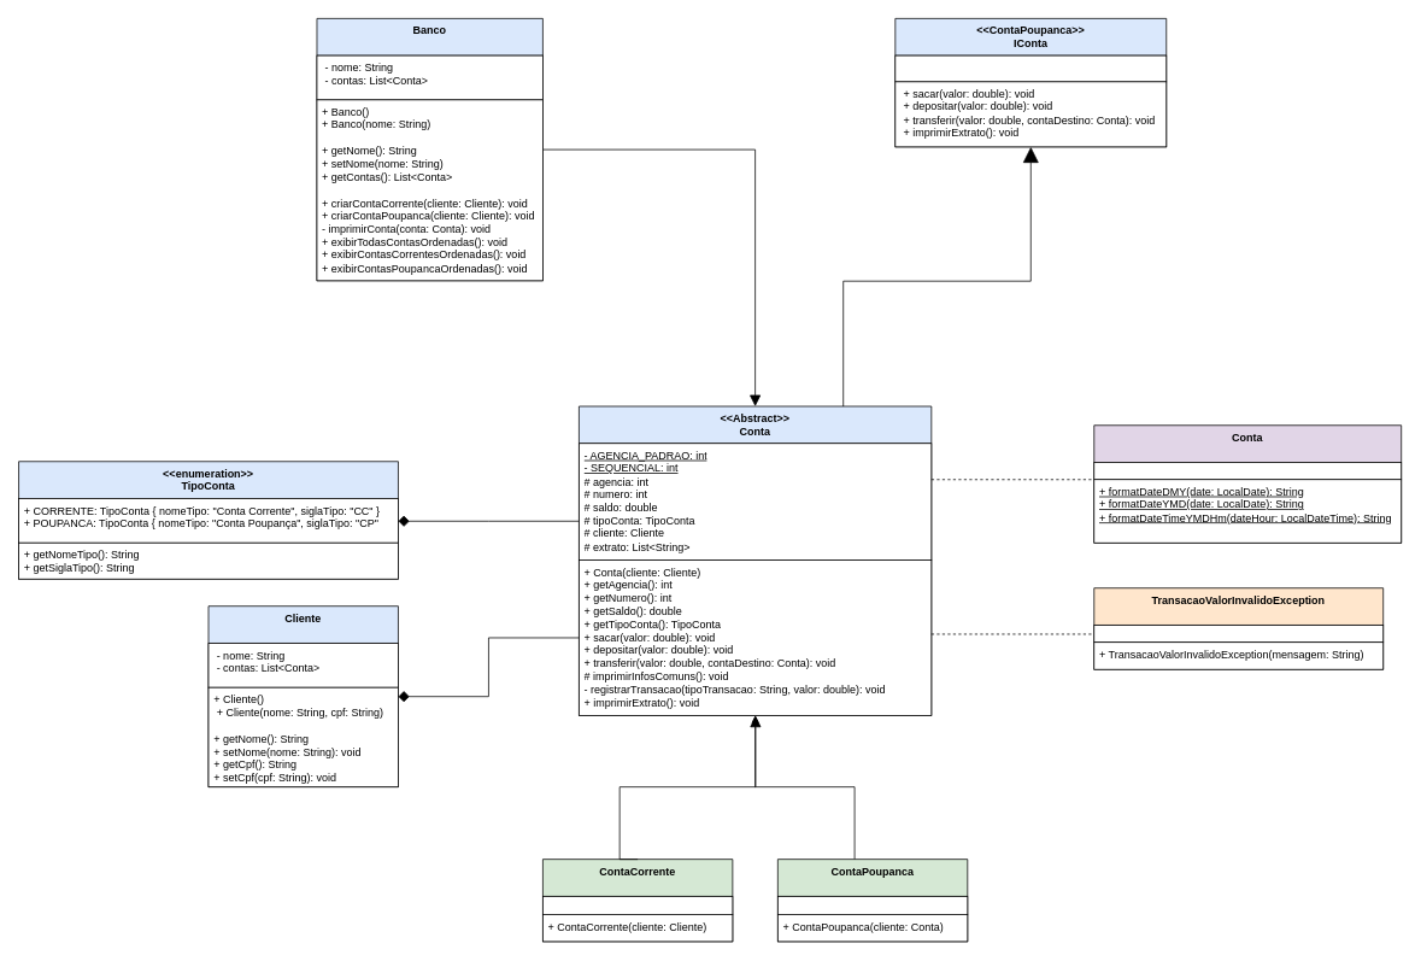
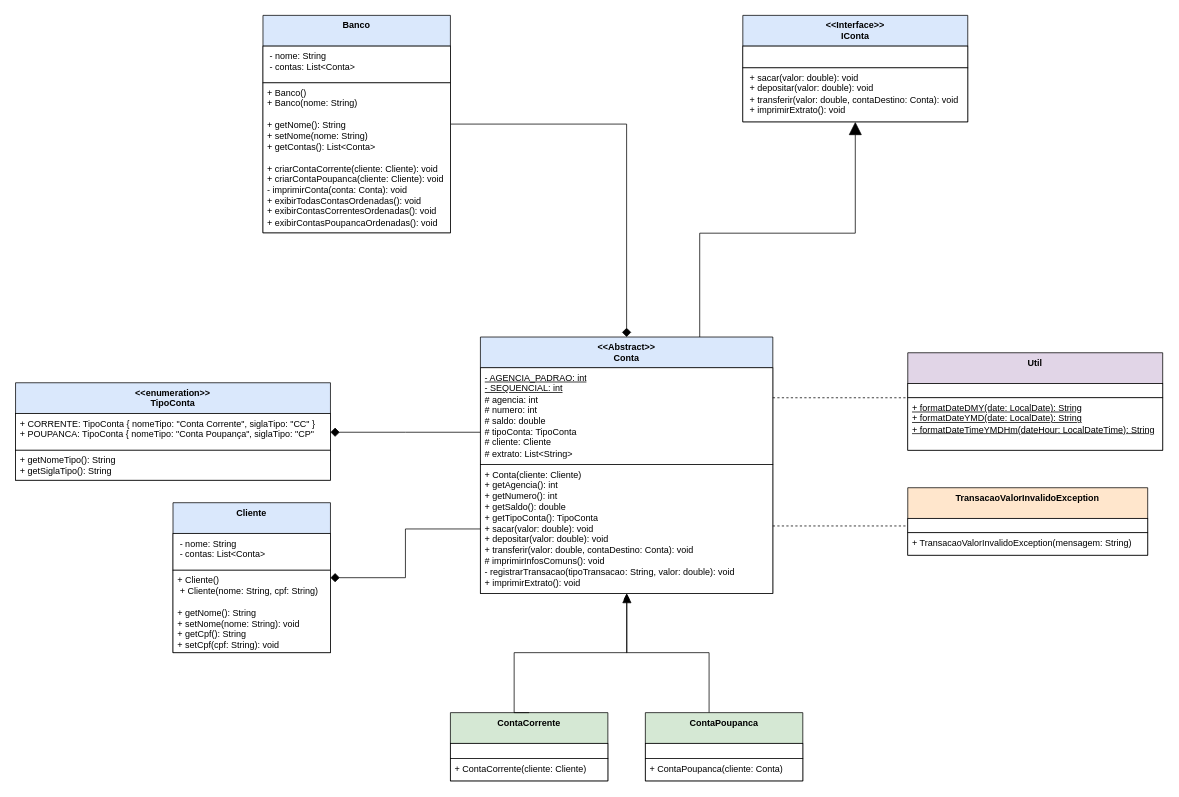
  <mxCell id="0" />
  <mxCell id="1" parent="0" />
  <mxCell id="2" style="edgeStyle=orthogonalEdgeStyle;rounded=0;orthogonalLoop=1;jettySize=auto;html=1;endArrow=block;endFill=1;endSize=15;startSize=10;exitX=0.75;exitY=0;exitDx=0;exitDy=0;" edge="1" parent="1" source="3" target="6"><mxGeometry relative="1" as="geometry" /></mxCell>
  <mxCell id="3" value="&amp;lt;&amp;lt;Abstract&amp;gt;&amp;gt;&lt;br&gt;Conta" style="swimlane;fontStyle=1;align=center;verticalAlign=top;childLayout=stackLayout;horizontal=1;startSize=41;horizontalStack=0;resizeParent=1;resizeParentMax=0;resizeLast=0;collapsible=1;marginBottom=0;whiteSpace=wrap;html=1;fillColor=#dae8fc;strokeColor=#000000;" vertex="1" parent="1"><mxGeometry x="640" y="449" width="390" height="342" as="geometry" /></mxCell>
  <mxCell id="4" value="&lt;u&gt;- AGENCIA_PADRAO: int&lt;br&gt;- SEQUENCIAL: int&lt;/u&gt;&lt;br&gt;# agencia: int&lt;br&gt;# numero: int&lt;div&gt;# saldo: double&lt;/div&gt;&lt;div&gt;# tipoConta: TipoConta&lt;br&gt;&lt;div&gt;# cliente: Cliente&lt;/div&gt;&lt;div&gt;# extrato: List&amp;lt;String&amp;gt;&lt;/div&gt;&lt;/div&gt;" style="text;strokeColor=#000000;fillColor=default;align=left;verticalAlign=top;spacingLeft=4;spacingRight=4;overflow=hidden;rotatable=0;points=[[0,0.5],[1,0.5]];portConstraint=eastwest;whiteSpace=wrap;html=1;" vertex="1" parent="3"><mxGeometry y="41" width="390" height="129" as="geometry" /></mxCell>
  <mxCell id="5" value="  + Conta(cliente: Cliente)&lt;br&gt;  + getAgencia(): int&lt;br&gt;  + getNumero(): int&lt;br&gt;  + getSaldo(): double&lt;br&gt;  + getTipoConta(): TipoConta&lt;br&gt;  + sacar(valor: double): void&lt;br&gt;  + depositar(valor: double): void&lt;br&gt;  + transferir(valor: double, contaDestino: Conta): void&lt;br&gt;# imprimirInfosComuns(): void&lt;br&gt;- registrarTransacao(tipoTransacao: String, valor: double): void&amp;nbsp;&lt;br&gt;  + imprimirExtrato(): void&lt;div&gt;&lt;br&gt;&lt;/div&gt;" style="text;strokeColor=#000000;fillColor=default;align=left;verticalAlign=top;spacingLeft=4;spacingRight=4;overflow=hidden;rotatable=0;points=[[0,0.5],[1,0.5]];portConstraint=eastwest;whiteSpace=wrap;html=1;" vertex="1" parent="3"><mxGeometry y="170" width="390" height="172" as="geometry" /></mxCell>
- <mxCell id="6" value="&amp;lt;&amp;lt;ContaPoupanca&amp;gt;&amp;gt;&lt;br&gt;IConta" style="swimlane;fontStyle=1;align=center;verticalAlign=top;childLayout=stackLayout;horizontal=1;startSize=41;horizontalStack=0;resizeParent=1;resizeParentMax=0;resizeLast=0;collapsible=1;marginBottom=0;whiteSpace=wrap;html=1;fillColor=#dae8fc;strokeColor=#000000;" vertex="1" parent="1"><mxGeometry x="990" y="20" width="300" height="142" as="geometry" /></mxCell>
+ <mxCell id="6" value="&amp;lt;&amp;lt;Interface&amp;gt;&amp;gt;&lt;br&gt;IConta" style="swimlane;fontStyle=1;align=center;verticalAlign=top;childLayout=stackLayout;horizontal=1;startSize=41;horizontalStack=0;resizeParent=1;resizeParentMax=0;resizeLast=0;collapsible=1;marginBottom=0;whiteSpace=wrap;html=1;fillColor=#dae8fc;strokeColor=#000000;" vertex="1" parent="1"><mxGeometry x="990" y="20" width="300" height="142" as="geometry" /></mxCell>
  <mxCell id="7" value="" style="text;strokeColor=#000000;fillColor=default;align=left;verticalAlign=top;spacingLeft=4;spacingRight=4;overflow=hidden;rotatable=0;points=[[0,0.5],[1,0.5]];portConstraint=eastwest;whiteSpace=wrap;html=1;" vertex="1" parent="6"><mxGeometry y="41" width="300" height="29" as="geometry" /></mxCell>
  <mxCell id="8" value="&lt;div&gt;&amp;nbsp;+ sacar(valor: double): void&amp;nbsp;&lt;/div&gt;&lt;div&gt;&amp;nbsp;+ depositar(valor: double): void&amp;nbsp;&lt;/div&gt;&lt;div&gt;&amp;nbsp;+ transferir(valor: double, contaDestino: Conta): void&amp;nbsp;&lt;/div&gt;&lt;div&gt;&amp;nbsp;+ imprimirExtrato(): void&lt;br&gt;&lt;/div&gt;" style="text;strokeColor=#000000;fillColor=default;align=left;verticalAlign=top;spacingLeft=4;spacingRight=4;overflow=hidden;rotatable=0;points=[[0,0.5],[1,0.5]];portConstraint=eastwest;whiteSpace=wrap;html=1;" vertex="1" parent="6"><mxGeometry y="70" width="300" height="72" as="geometry" /></mxCell>
  <mxCell id="9" value="&amp;lt;&amp;lt;enumeration&amp;gt;&amp;gt;&lt;br&gt;TipoConta" style="swimlane;fontStyle=1;align=center;verticalAlign=top;childLayout=stackLayout;horizontal=1;startSize=41;horizontalStack=0;resizeParent=1;resizeParentMax=0;resizeLast=0;collapsible=1;marginBottom=0;whiteSpace=wrap;html=1;fillColor=#dae8fc;strokeColor=#000000;" vertex="1" parent="1"><mxGeometry x="20" y="510" width="420" height="130" as="geometry" /></mxCell>
  <mxCell id="10" value="+ CORRENTE: TipoConta { nomeTipo: &quot;Conta Corrente&quot;, siglaTipo: &quot;CC&quot; }&lt;br&gt;  + POUPANCA: TipoConta { nomeTipo: &quot;Conta Poupança&quot;, siglaTipo: &quot;CP&quot;&amp;nbsp;" style="text;strokeColor=#000000;fillColor=default;align=left;verticalAlign=top;spacingLeft=4;spacingRight=4;overflow=hidden;rotatable=0;points=[[0,0.5],[1,0.5]];portConstraint=eastwest;whiteSpace=wrap;html=1;" vertex="1" parent="9"><mxGeometry y="41" width="420" height="49" as="geometry" /></mxCell>
  <mxCell id="11" value="&lt;div&gt;+ getNomeTipo(): String&amp;nbsp;&lt;/div&gt;&lt;div&gt;+ getSiglaTipo(): String&lt;br&gt;&lt;/div&gt;" style="text;strokeColor=#000000;fillColor=default;align=left;verticalAlign=top;spacingLeft=4;spacingRight=4;overflow=hidden;rotatable=0;points=[[0,0.5],[1,0.5]];portConstraint=eastwest;whiteSpace=wrap;html=1;" vertex="1" parent="9"><mxGeometry y="90" width="420" height="40" as="geometry" /></mxCell>
- <mxCell id="12" style="edgeStyle=orthogonalEdgeStyle;rounded=0;orthogonalLoop=1;jettySize=auto;html=1;entryX=0.5;entryY=0;entryDx=0;entryDy=0;endArrow=block;endFill=1;startSize=6;endSize=10;" edge="1" parent="1" source="13" target="3"><mxGeometry relative="1" as="geometry" /></mxCell>
+ <mxCell id="12" style="edgeStyle=orthogonalEdgeStyle;rounded=0;orthogonalLoop=1;jettySize=auto;html=1;entryX=0.5;entryY=0;entryDx=0;entryDy=0;endArrow=diamond;endFill=1;startSize=6;endSize=10;" edge="1" parent="1" source="13" target="3"><mxGeometry relative="1" as="geometry" /></mxCell>
  <mxCell id="13" value="Banco" style="swimlane;fontStyle=1;align=center;verticalAlign=top;childLayout=stackLayout;horizontal=1;startSize=41;horizontalStack=0;resizeParent=1;resizeParentMax=0;resizeLast=0;collapsible=1;marginBottom=0;whiteSpace=wrap;html=1;fillColor=#dae8fc;strokeColor=#000000;" vertex="1" parent="1"><mxGeometry x="350" y="20" width="250" height="290" as="geometry" /></mxCell>
  <mxCell id="14" value="&amp;nbsp;- nome: String&amp;nbsp;&lt;div&gt;&amp;nbsp;- contas: List&amp;lt;Conta&amp;gt;&lt;/div&gt;" style="text;strokeColor=#000000;fillColor=default;align=left;verticalAlign=top;spacingLeft=4;spacingRight=4;overflow=hidden;rotatable=0;points=[[0,0.5],[1,0.5]];portConstraint=eastwest;whiteSpace=wrap;html=1;" vertex="1" parent="13"><mxGeometry y="41" width="250" height="49" as="geometry" /></mxCell>
  <mxCell id="15" value="&lt;div&gt;+ Banco()&lt;br&gt;  + Banco(nome: String)&lt;br&gt;  &lt;br&gt;  + getNome(): String&lt;br&gt;  + setNome(nome: String)&lt;br&gt;  + getContas(): List&amp;lt;Conta&amp;gt;&lt;br&gt;&lt;br&gt;  + criarContaCorrente(cliente: Cliente): void&lt;br&gt;  + criarContaPoupanca(cliente: Cliente): void&lt;br&gt;- imprimirConta(conta: Conta): void&lt;br&gt;  + exibirTodasContasOrdenadas(): void&lt;br&gt;  + exibirContasCorrentesOrdenadas(): void&lt;br&gt;  + exibirContasPoupancaOrdenadas(): void&lt;br&gt;&lt;/div&gt;" style="text;strokeColor=#000000;fillColor=default;align=left;verticalAlign=top;spacingLeft=4;spacingRight=4;overflow=hidden;rotatable=0;points=[[0,0.5],[1,0.5]];portConstraint=eastwest;whiteSpace=wrap;html=1;" vertex="1" parent="13"><mxGeometry y="90" width="250" height="200" as="geometry" /></mxCell>
  <mxCell id="16" value="ContaCorrente" style="swimlane;fontStyle=1;align=center;verticalAlign=top;childLayout=stackLayout;horizontal=1;startSize=41;horizontalStack=0;resizeParent=1;resizeParentMax=0;resizeLast=0;collapsible=1;marginBottom=0;whiteSpace=wrap;html=1;fillColor=#d5e8d4;strokeColor=#000000;" vertex="1" parent="1"><mxGeometry x="600" y="950" width="210" height="91" as="geometry" /></mxCell>
  <mxCell id="17" value="" style="text;strokeColor=#000000;fillColor=default;align=left;verticalAlign=top;spacingLeft=4;spacingRight=4;overflow=hidden;rotatable=0;points=[[0,0.5],[1,0.5]];portConstraint=eastwest;whiteSpace=wrap;html=1;" vertex="1" parent="16"><mxGeometry y="41" width="210" height="20" as="geometry" /></mxCell>
  <mxCell id="18" value="&lt;div&gt;+ ContaCorrente(cliente: Cliente)&lt;br&gt;&lt;/div&gt;" style="text;strokeColor=#000000;fillColor=default;align=left;verticalAlign=top;spacingLeft=4;spacingRight=4;overflow=hidden;rotatable=0;points=[[0,0.5],[1,0.5]];portConstraint=eastwest;whiteSpace=wrap;html=1;" vertex="1" parent="16"><mxGeometry y="61" width="210" height="30" as="geometry" /></mxCell>
  <mxCell id="19" style="edgeStyle=orthogonalEdgeStyle;rounded=0;orthogonalLoop=1;jettySize=auto;html=1;entryX=0.5;entryY=1;entryDx=0;entryDy=0;endArrow=block;endFill=1;strokeColor=#000000;" edge="1" parent="1" source="20" target="3"><mxGeometry relative="1" as="geometry"><Array as="points"><mxPoint x="945" y="870" /><mxPoint x="835" y="870" /></Array></mxGeometry></mxCell>
  <mxCell id="20" value="ContaPoupanca" style="swimlane;fontStyle=1;align=center;verticalAlign=top;childLayout=stackLayout;horizontal=1;startSize=41;horizontalStack=0;resizeParent=1;resizeParentMax=0;resizeLast=0;collapsible=1;marginBottom=0;whiteSpace=wrap;html=1;fillColor=#d5e8d4;strokeColor=#000000;" vertex="1" parent="1"><mxGeometry x="860" y="950" width="210" height="91" as="geometry" /></mxCell>
  <mxCell id="21" value="" style="text;strokeColor=#000000;fillColor=default;align=left;verticalAlign=top;spacingLeft=4;spacingRight=4;overflow=hidden;rotatable=0;points=[[0,0.5],[1,0.5]];portConstraint=eastwest;whiteSpace=wrap;html=1;" vertex="1" parent="20"><mxGeometry y="41" width="210" height="20" as="geometry" /></mxCell>
  <mxCell id="22" value="&lt;div&gt;+ ContaPoupanca(cliente: Conta)&lt;br&gt;&lt;/div&gt;" style="text;strokeColor=#000000;fillColor=default;align=left;verticalAlign=top;spacingLeft=4;spacingRight=4;overflow=hidden;rotatable=0;points=[[0,0.5],[1,0.5]];portConstraint=eastwest;whiteSpace=wrap;html=1;" vertex="1" parent="20"><mxGeometry y="61" width="210" height="30" as="geometry" /></mxCell>
  <mxCell id="23" value="TransacaoValorInvalidoException" style="swimlane;fontStyle=1;align=center;verticalAlign=top;childLayout=stackLayout;horizontal=1;startSize=41;horizontalStack=0;resizeParent=1;resizeParentMax=0;resizeLast=0;collapsible=1;marginBottom=0;whiteSpace=wrap;html=1;fillColor=#ffe6cc;strokeColor=#000000;" vertex="1" parent="1"><mxGeometry x="1210" y="650" width="320" height="90" as="geometry" /></mxCell>
  <mxCell id="24" value="" style="text;strokeColor=#000000;fillColor=default;align=left;verticalAlign=top;spacingLeft=4;spacingRight=4;overflow=hidden;rotatable=0;points=[[0,0.5],[1,0.5]];portConstraint=eastwest;whiteSpace=wrap;html=1;" vertex="1" parent="23"><mxGeometry y="41" width="320" height="19" as="geometry" /></mxCell>
  <mxCell id="25" value="&lt;div&gt;+ TransacaoValorInvalidoException(mensagem: String)&lt;br&gt;&lt;/div&gt;" style="text;strokeColor=#000000;fillColor=default;align=left;verticalAlign=top;spacingLeft=4;spacingRight=4;overflow=hidden;rotatable=0;points=[[0,0.5],[1,0.5]];portConstraint=eastwest;whiteSpace=wrap;html=1;" vertex="1" parent="23"><mxGeometry y="60" width="320" height="30" as="geometry" /></mxCell>
- <mxCell id="26" value="Conta" style="swimlane;fontStyle=1;align=center;verticalAlign=top;childLayout=stackLayout;horizontal=1;startSize=41;horizontalStack=0;resizeParent=1;resizeParentMax=0;resizeLast=0;collapsible=1;marginBottom=0;whiteSpace=wrap;html=1;fillColor=#e1d5e7;strokeColor=#000000;" vertex="1" parent="1"><mxGeometry x="1210" y="470" width="340" height="130" as="geometry" /></mxCell>
+ <mxCell id="26" value="Util" style="swimlane;fontStyle=1;align=center;verticalAlign=top;childLayout=stackLayout;horizontal=1;startSize=41;horizontalStack=0;resizeParent=1;resizeParentMax=0;resizeLast=0;collapsible=1;marginBottom=0;whiteSpace=wrap;html=1;fillColor=#e1d5e7;strokeColor=#000000;" vertex="1" parent="1"><mxGeometry x="1210" y="470" width="340" height="130" as="geometry" /></mxCell>
  <mxCell id="27" value="" style="text;strokeColor=#000000;fillColor=default;align=left;verticalAlign=top;spacingLeft=4;spacingRight=4;overflow=hidden;rotatable=0;points=[[0,0.5],[1,0.5]];portConstraint=eastwest;whiteSpace=wrap;html=1;" vertex="1" parent="26"><mxGeometry y="41" width="340" height="19" as="geometry" /></mxCell>
  <mxCell id="28" value="&lt;div&gt;&lt;u&gt;  + formatDateDMY(date: LocalDate): String&lt;br&gt;  + formatDateYMD(date: LocalDate): String&lt;br&gt;  + formatDateTimeYMDHm(dateHour: LocalDateTime): String&lt;/u&gt;&lt;br&gt;&lt;/div&gt;" style="text;strokeColor=#000000;fillColor=default;align=left;verticalAlign=top;spacingLeft=4;spacingRight=4;overflow=hidden;rotatable=0;points=[[0,0.5],[1,0.5]];portConstraint=eastwest;whiteSpace=wrap;html=1;" vertex="1" parent="26"><mxGeometry y="60" width="340" height="70" as="geometry" /></mxCell>
  <mxCell id="29" style="edgeStyle=orthogonalEdgeStyle;rounded=0;orthogonalLoop=1;jettySize=auto;html=1;endArrow=block;endFill=1;exitX=0.5;exitY=0;exitDx=0;exitDy=0;entryX=0.501;entryY=1.002;entryDx=0;entryDy=0;entryPerimeter=0;strokeColor=#000000;startSize=10;endSize=10;" edge="1" parent="1" source="16" target="5"><mxGeometry relative="1" as="geometry"><mxPoint x="835" y="800" as="targetPoint" /><Array as="points"><mxPoint x="685" y="870" /><mxPoint x="835" y="870" /></Array></mxGeometry></mxCell>
  <mxCell id="30" value="Cliente" style="swimlane;fontStyle=1;align=center;verticalAlign=top;childLayout=stackLayout;horizontal=1;startSize=41;horizontalStack=0;resizeParent=1;resizeParentMax=0;resizeLast=0;collapsible=1;marginBottom=0;whiteSpace=wrap;html=1;fillColor=#dae8fc;strokeColor=#000000;" vertex="1" parent="1"><mxGeometry x="230" y="670" width="210" height="200" as="geometry" /></mxCell>
  <mxCell id="31" value="&amp;nbsp;- nome: String&amp;nbsp;&lt;div&gt;&amp;nbsp;- contas: List&amp;lt;Conta&amp;gt;&lt;/div&gt;" style="text;strokeColor=#000000;fillColor=default;align=left;verticalAlign=top;spacingLeft=4;spacingRight=4;overflow=hidden;rotatable=0;points=[[0,0.5],[1,0.5]];portConstraint=eastwest;whiteSpace=wrap;html=1;" vertex="1" parent="30"><mxGeometry y="41" width="210" height="49" as="geometry" /></mxCell>
  <mxCell id="32" value="&lt;div&gt;+ Cliente()&amp;nbsp;&lt;/div&gt;&lt;div&gt;&amp;nbsp;+ Cliente(nome: String, cpf: String)&amp;nbsp;&lt;/div&gt;&lt;div&gt;&lt;br&gt;&lt;/div&gt;&lt;div&gt;+ getNome(): String&amp;nbsp;&lt;/div&gt;&lt;div&gt;+ setNome(nome: String): void&amp;nbsp;&lt;/div&gt;&lt;div&gt;+ getCpf(): String&amp;nbsp;&lt;/div&gt;&lt;div&gt;+ setCpf(cpf: String): void&lt;br&gt;&lt;/div&gt;" style="text;strokeColor=#000000;fillColor=default;align=left;verticalAlign=top;spacingLeft=4;spacingRight=4;overflow=hidden;rotatable=0;points=[[0,0.5],[1,0.5]];portConstraint=eastwest;whiteSpace=wrap;html=1;" vertex="1" parent="30"><mxGeometry y="90" width="210" height="110" as="geometry" /></mxCell>
  <mxCell id="33" style="edgeStyle=elbowEdgeStyle;rounded=0;orthogonalLoop=1;jettySize=auto;html=1;endArrow=diamond;endFill=1;elbow=vertical;startSize=10;endSize=10;" edge="1" parent="1" source="4" target="10"><mxGeometry relative="1" as="geometry" /></mxCell>
  <mxCell id="34" style="edgeStyle=orthogonalEdgeStyle;rounded=0;orthogonalLoop=1;jettySize=auto;html=1;entryX=1;entryY=0.5;entryDx=0;entryDy=0;endSize=10;endArrow=diamond;endFill=1;" edge="1" parent="1" source="5" target="30"><mxGeometry relative="1" as="geometry" /></mxCell>
  <mxCell id="35" style="rounded=0;orthogonalLoop=1;jettySize=auto;html=1;dashed=1;endArrow=none;endFill=0;edgeStyle=elbowEdgeStyle;elbow=vertical;" edge="1" parent="1" source="4"><mxGeometry relative="1" as="geometry"><mxPoint x="1210" y="530" as="targetPoint" /></mxGeometry></mxCell>
  <mxCell id="36" style="edgeStyle=elbowEdgeStyle;rounded=0;orthogonalLoop=1;jettySize=auto;html=1;elbow=vertical;dashed=1;endArrow=none;endFill=0;" edge="1" parent="1" source="5" target="24"><mxGeometry relative="1" as="geometry" /></mxCell>
